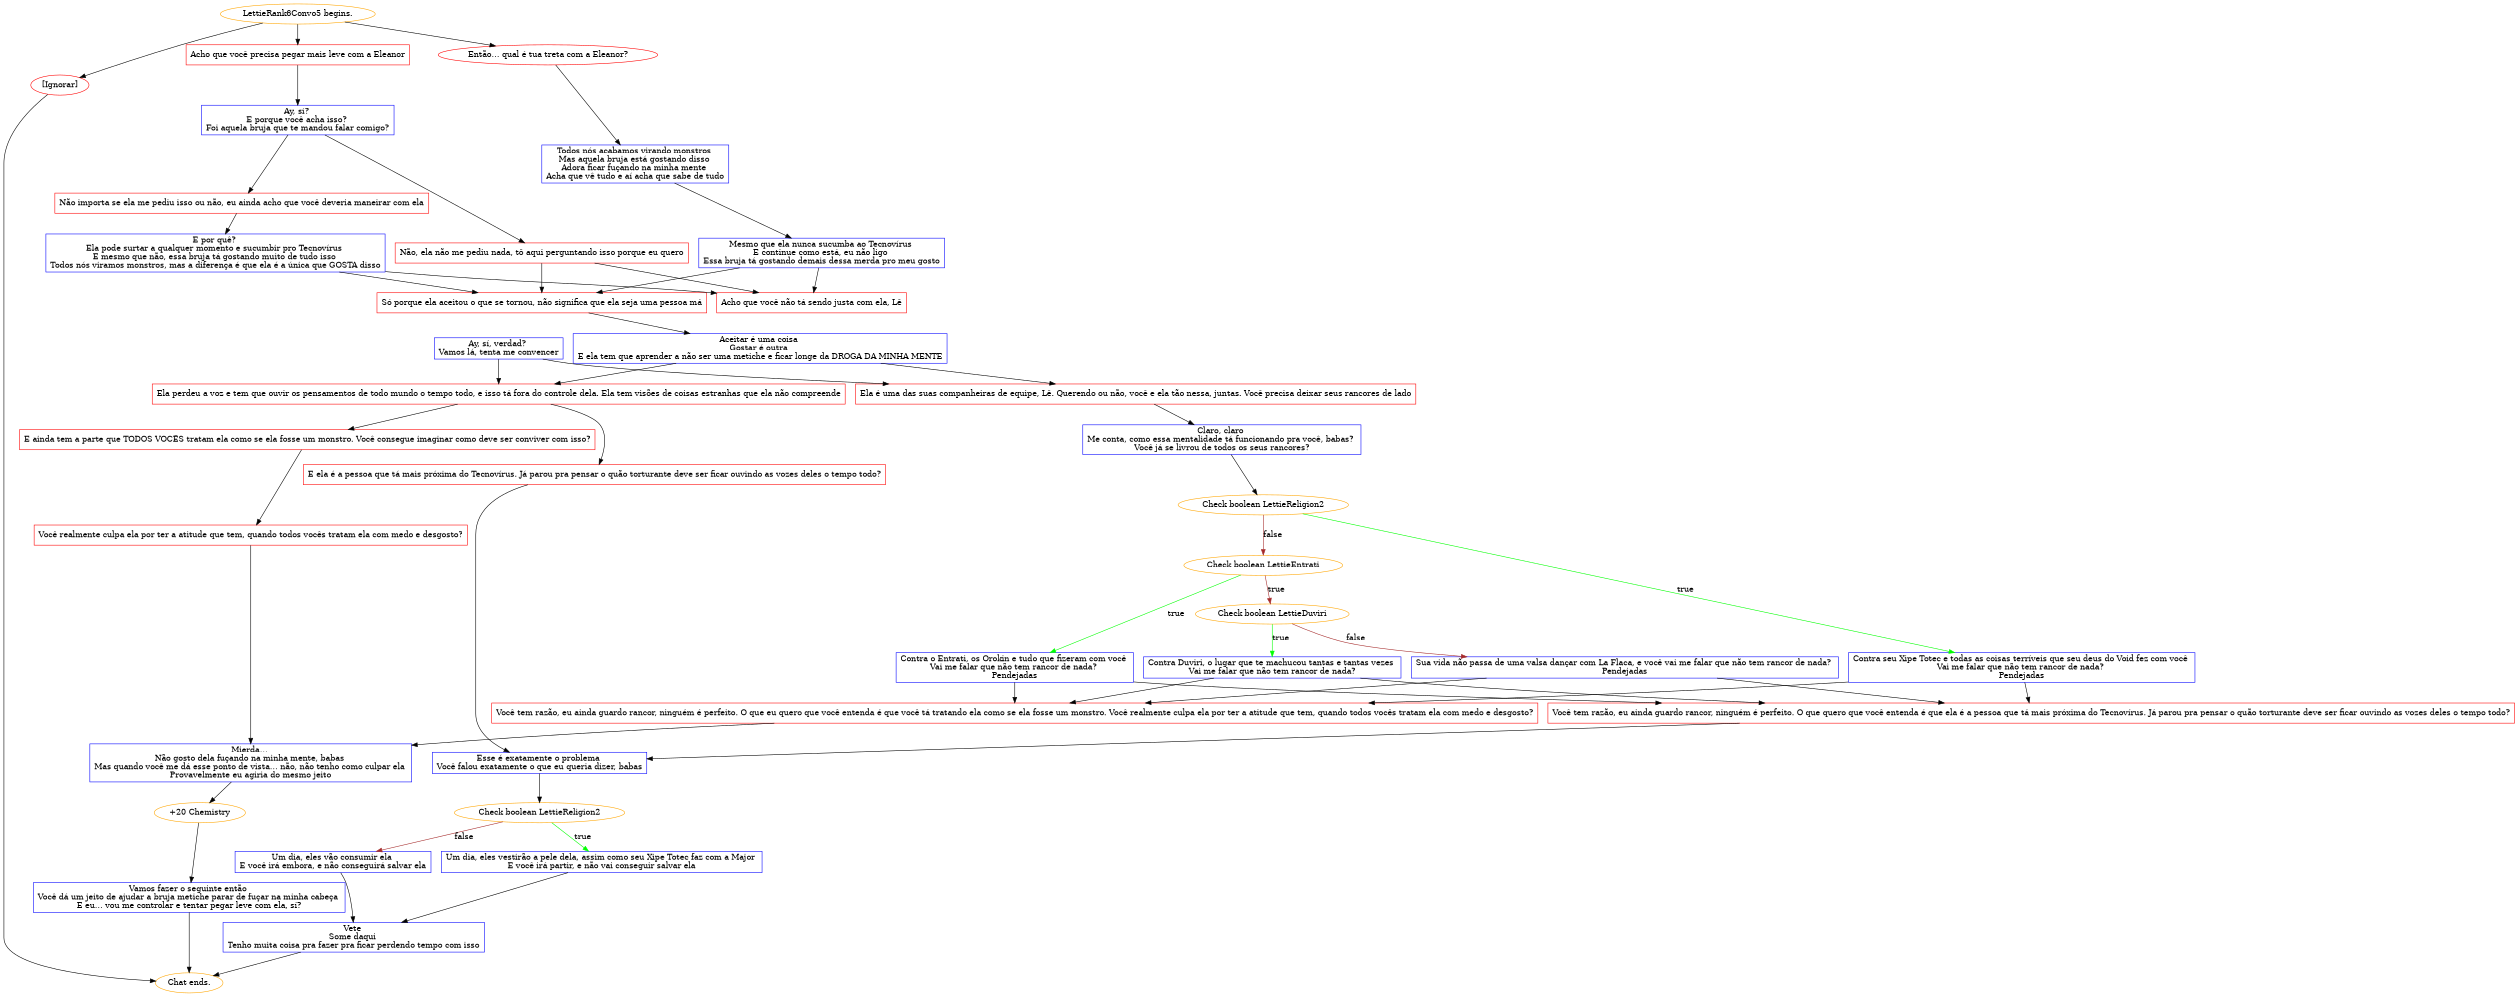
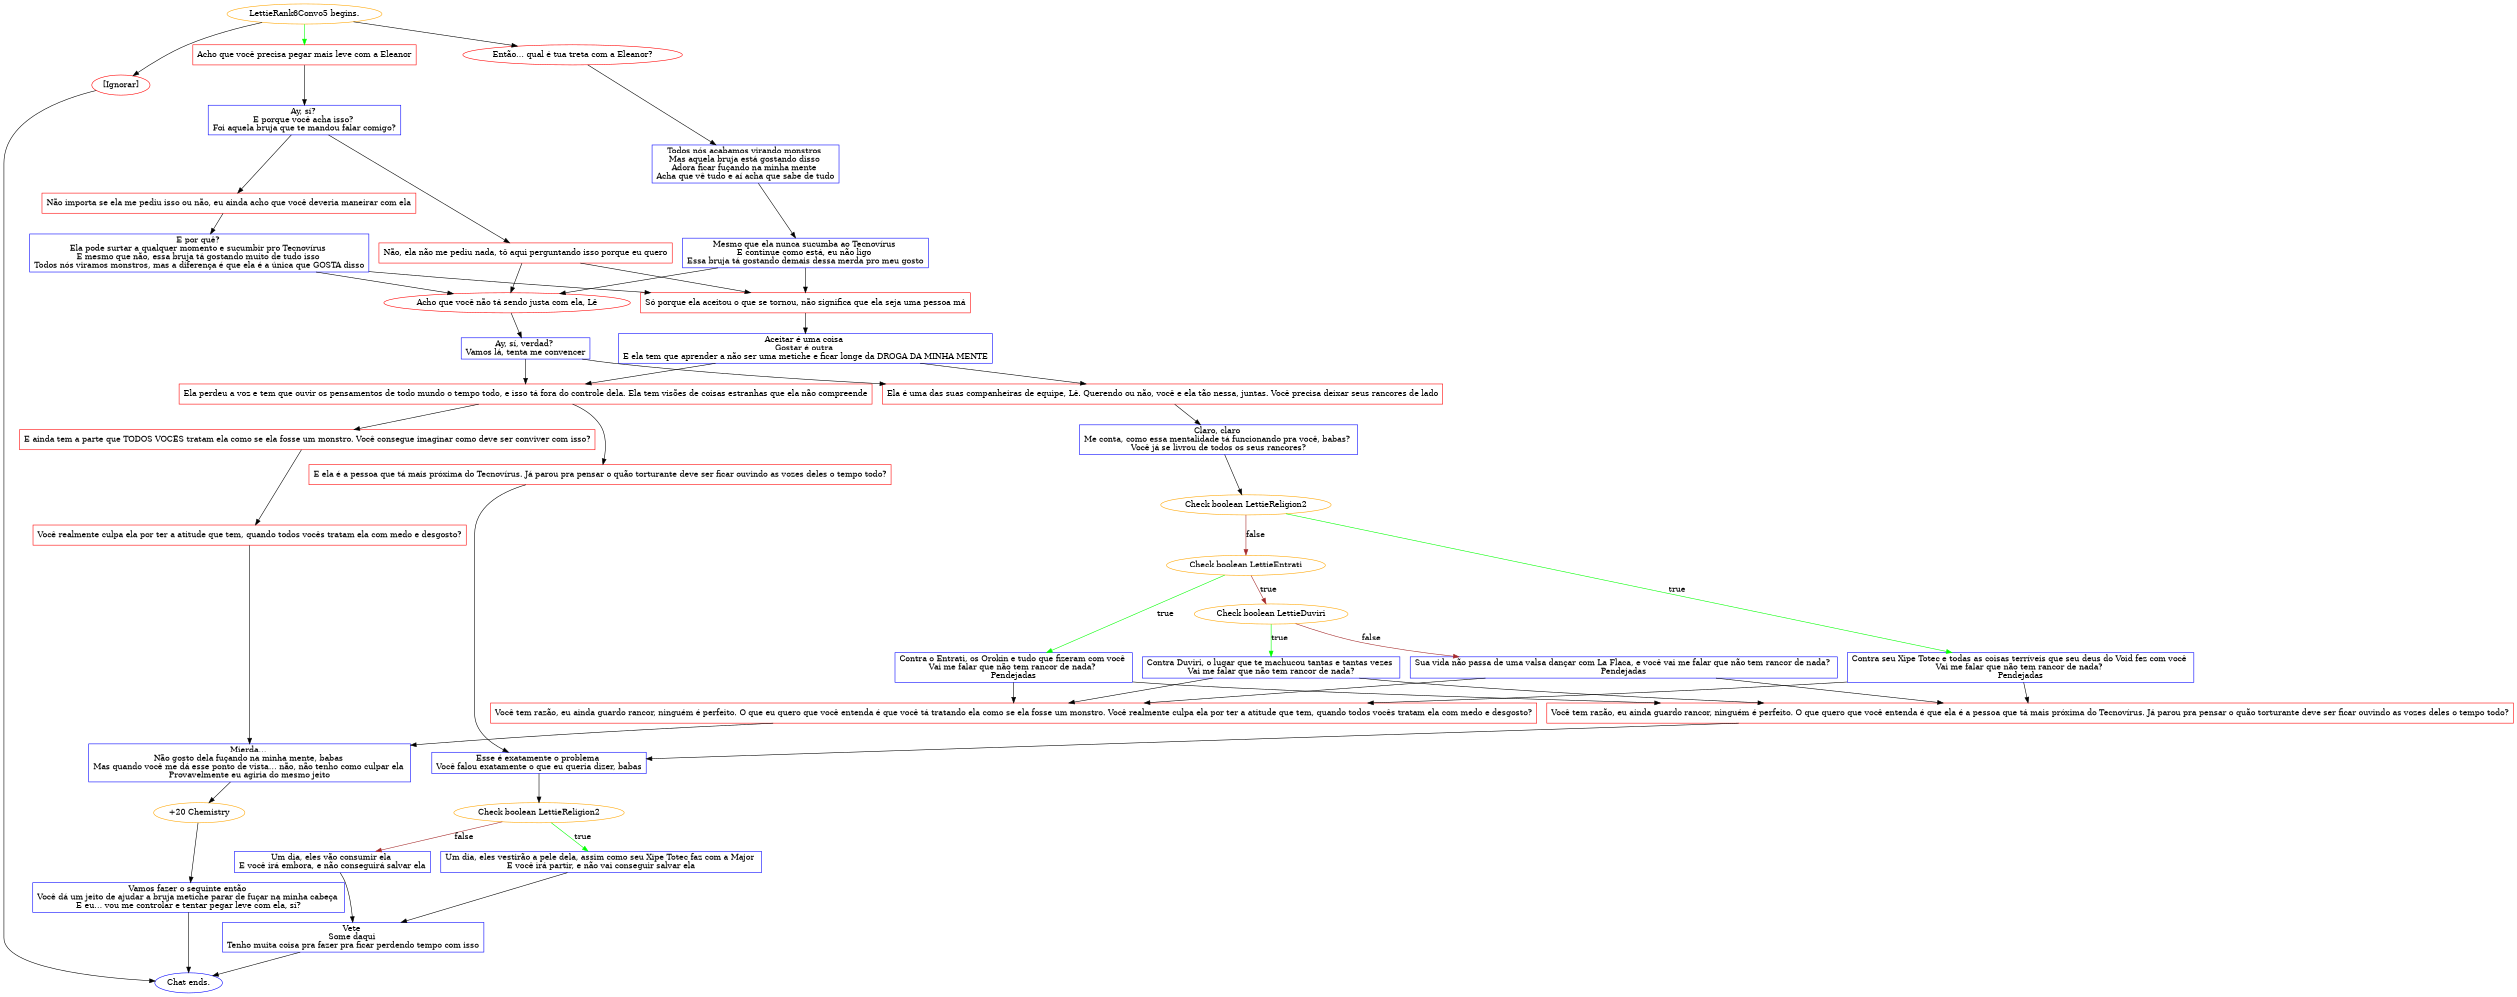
  digraph {
    node [color=blue shape=box]
    n1 [color=orange label="LettieRank6Convo5 begins." shape=""]
    n2 [color=red label="Então… qual é tua treta com a Eleanor?" shape=ellipse]
    n3 [color=red label="Acho que você precisa pegar mais leve com a Eleanor"]
    n4 [color=red label="[Ignorar]" shape=ellipse]
    n5 [label="Todos nós acabamos virando monstros \nMas aquela bruja está gostando disso \nAdora ficar fuçando na minha mente \nAcha que vê tudo e aí acha que sabe de tudo"]
    n6 [label="Ay, sí? \nE porque você acha isso? \nFoi aquela bruja que te mandou falar comigo?"]
-   "Chat ends." [color=orange shape=""]
+   "Chat ends." [shape=""]
    n8 [label="Mesmo que ela nunca sucumba ao Tecnovírus \nE continue como está, eu não ligo \nEssa bruja tá gostando demais dessa merda pro meu gosto"]
    n9 [color=red label="Não, ela não me pediu nada, tô aqui perguntando isso porque eu quero"]
    n10 [color=red label="Não importa se ela me pediu isso ou não, eu ainda acho que você deveria maneirar com ela"]
    n11 [color=red label="Só porque ela aceitou o que se tornou, não significa que ela seja uma pessoa má"]
-   n12 [color=red label="Acho que você não tá sendo justa com ela, Lê"]
+   n12 [color=red label="Acho que você não tá sendo justa com ela, Lê" shape=ellipse]
    n13 [label="E por quê? \nEla pode surtar a qualquer momento e sucumbir pro Tecnovírus \nE mesmo que não, essa bruja tá gostando muito de tudo isso \nTodos nós viramos monstros, mas a diferença é que ela é a única que GOSTA disso"]
    n14 [label="Aceitar é uma coisa \nGostar é outra \nE ela tem que aprender a não ser uma metiche e ficar longe da DROGA DA MINHA MENTE"]
    n15 [label="Ay, sí, verdad? \nVamos lá, tenta me convencer"]
    n16 [color=red label="Ela é uma das suas companheiras de equipe, Lê. Querendo ou não, você e ela tão nessa, juntas. Você precisa deixar seus rancores de lado"]
    n17 [color=red label="Ela perdeu a voz e tem que ouvir os pensamentos de todo mundo o tempo todo, e isso tá fora do controle dela. Ela tem visões de coisas estranhas que ela não compreende"]
    n18 [label="Claro, claro \nMe conta, como essa mentalidade tá funcionando pra você, babas? \nVocê já se livrou de todos os seus rancores?"]
    n19 [color=red label="E ela é a pessoa que tá mais próxima do Tecnovírus. Já parou pra pensar o quão torturante deve ser ficar ouvindo as vozes deles o tempo todo?"]
    n20 [color=red label="E ainda tem a parte que TODOS VOCÊS tratam ela como se ela fosse um monstro. Você consegue imaginar como deve ser conviver com isso?"]
    n21 [color=orange label="Check boolean LettieReligion2" shape=""]
    n22 [label="Esse é exatamente o problema \nVocê falou exatamente o que eu queria dizer, babas"]
    n23 [color=red label="Você realmente culpa ela por ter a atitude que tem, quando todos vocês tratam ela com medo e desgosto?"]
    n24 [label="Contra seu Xipe Totec e todas as coisas terríveis que seu deus do Void fez com você \nVai me falar que não tem rancor de nada? \nPendejadas"]
    n25 [color=orange label="Check boolean LettieEntrati" shape=""]
    n26 [color=orange label="Check boolean LettieReligion2" shape=""]
    n27 [label="Mierda… \nNão gosto dela fuçando na minha mente, babas \nMas quando você me dá esse ponto de vista… não, não tenho como culpar ela \nProvavelmente eu agiria do mesmo jeito"]
    n28 [color=red label="Você tem razão, eu ainda guardo rancor, ninguém é perfeito. O que eu quero que você entenda é que você tá tratando ela como se ela fosse um monstro. Você realmente culpa ela por ter a atitude que tem, quando todos vocês tratam ela com medo e desgosto?"]
    n29 [color=red label="Você tem razão, eu ainda guardo rancor, ninguém é perfeito. O que quero que você entenda é que ela é a pessoa que tá mais próxima do Tecnovírus. Já parou pra pensar o quão torturante deve ser ficar ouvindo as vozes deles o tempo todo?"]
    n30 [label="Contra o Entrati, os Orokin e tudo que fizeram com você \nVai me falar que não tem rancor de nada? \nPendejadas"]
    n31 [color=orange label="Check boolean LettieDuviri" shape=""]
    n32 [label="Um dia, eles vestirão a pele dela, assim como seu Xipe Totec faz com a Major \nE você irá partir, e não vai conseguir salvar ela"]
    n33 [label="Um dia, eles vão consumir ela \nE você irá embora, e não conseguirá salvar ela"]
    n34 [color=orange label="+20 Chemistry" shape=""]
    n35 [label="Contra Duviri, o lugar que te machucou tantas e tantas vezes \nVai me falar que não tem rancor de nada?"]
    n36 [label="Sua vida não passa de uma valsa dançar com La Flaca, e você vai me falar que não tem rancor de nada? \nPendejadas"]
    n37 [label="Vete \nSome daqui \nTenho muita coisa pra fazer pra ficar perdendo tempo com isso"]
    n38 [label="Vamos fazer o seguinte então \nVocê dá um jeito de ajudar a bruja metiche parar de fuçar na minha cabeça \nE eu… vou me controlar e tentar pegar leve com ela, sí?"]
    n1 -> n2
-   n1 -> n3
+   n1 -> n3 [color=green]
    n1 -> n4
    n2 -> n5
    n3 -> n6
    n4 -> "Chat ends."
    n5 -> n8
    n6 -> n9
    n6 -> n10
    n8 -> n11
    n8 -> n12
    n9 -> n11
    n9 -> n12
    n10 -> n13
    n11 -> n14
+   n12 -> n15
    n13 -> n11
    n13 -> n12
    n14 -> n16
    n14 -> n17
    n15 -> n16
    n15 -> n17
    n16 -> n18
    n17 -> n19
    n17 -> n20
    n18 -> n21
    n19 -> n22
    n20 -> n23
    n21 -> n24 [color=green label=true]
    n21 -> n25 [color=brown label=false]
    n22 -> n26
    n23 -> n27
    n24 -> n28
    n24 -> n29
    n25 -> n30 [color=green label=true]
    n25 -> n31 [color=brown label=true]
    n26 -> n32 [color=green label=true]
    n26 -> n33 [color=brown label=false]
    n27 -> n34
    n28 -> n27
    n29 -> n22
    n30 -> n28
    n30 -> n29
    n31 -> n35 [color=green label=true]
    n31 -> n36 [color=brown label=false]
    n32 -> n37
    n33 -> n37
    n34 -> n38
    n35 -> n28
    n35 -> n29
    n36 -> n28
    n36 -> n29
    n37 -> "Chat ends."
    n38 -> "Chat ends."
  }
